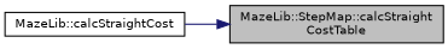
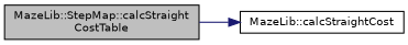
  digraph {
    rankdir=LR
    node [color=black fontname=Helvetica fontsize=10 shape=record style=filled]
    n1 [fillcolor=grey75 fontcolor=black height=0.2 label="MazeLib::StepMap::calcStraight\lCostTable" width=0.4]
    n2 [fillcolor=white height=0.2 label="MazeLib::calcStraightCost" width=0.4]
-   n2 -> n1 [color=midnightblue fontname=Helvetica fontsize=10 labelfontname=Helvetica labelfontsize=10 style=solid]
+   n1 -> n2 [color=midnightblue fontname=Helvetica fontsize=10 labelfontname=Helvetica labelfontsize=10 style=solid]
  }
